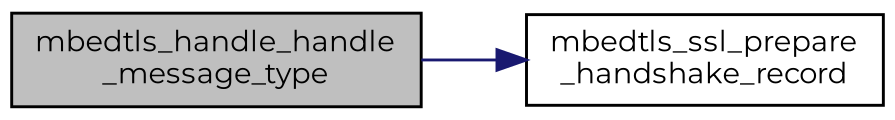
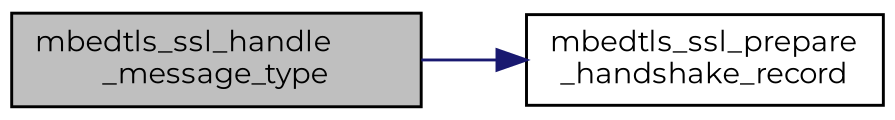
  digraph {
    rankdir=LR
    fontname=Montserrat
    node [color=black fontname=Montserrat fontsize=10 shape=record style=filled]
-   n1 [fillcolor=grey75 fontcolor=black height=0.2 label="mbedtls_handle_handle\l_message_type" width=0.4]
+   n1 [fillcolor=grey75 fontcolor=black height=0.2 label="mbedtls_ssl_handle\l_message_type" width=0.4]
    n2 [fillcolor=white height=0.2 label="mbedtls_ssl_prepare\l_handshake_record" width=0.4]
    n1 -> n2 [color=midnightblue fontname=Montserrat fontsize=10 labelfontname=Helvetica labelfontsize=10 style=solid]
  }
